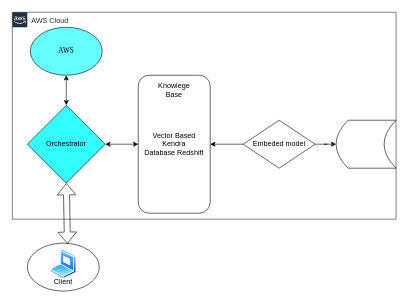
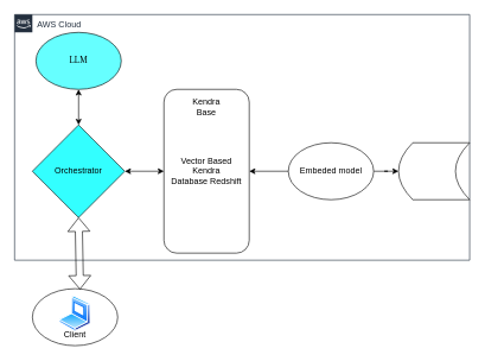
  <mxCell id="0" />
  <mxCell id="1" parent="0" />
- <mxCell id="2" value="&lt;font face=&quot;Tahoma&quot;&gt;AWS&lt;/font&gt;" style="ellipse;whiteSpace=wrap;html=1;fillColor=#66FFFF;" vertex="1" parent="1"><mxGeometry x="50" y="45" width="120" height="80" as="geometry" /></mxCell>
+ <mxCell id="2" value="&lt;font face=&quot;Tahoma&quot;&gt;LLM&lt;/font&gt;" style="ellipse;whiteSpace=wrap;html=1;fillColor=#66FFFF;" vertex="1" parent="1"><mxGeometry x="50" y="45" width="120" height="80" as="geometry" /></mxCell>
  <mxCell id="3" value="" style="endArrow=classic;startArrow=classic;html=1;rounded=0;exitX=0.5;exitY=0;exitDx=0;exitDy=0;entryX=0.5;entryY=1;entryDx=0;entryDy=0;" edge="1" parent="1" source="6" target="2"><mxGeometry width="50" height="50" relative="1" as="geometry"><mxPoint x="290" y="255" as="sourcePoint" /><mxPoint x="340" y="205" as="targetPoint" /></mxGeometry></mxCell>
  <mxCell id="4" value="AWS Cloud" style="points=[[0,0],[0.25,0],[0.5,0],[0.75,0],[1,0],[1,0.25],[1,0.5],[1,0.75],[1,1],[0.75,1],[0.5,1],[0.25,1],[0,1],[0,0.75],[0,0.5],[0,0.25]];outlineConnect=0;gradientColor=none;html=1;whiteSpace=wrap;fontSize=12;fontStyle=0;container=1;pointerEvents=0;collapsible=0;recursiveResize=0;shape=mxgraph.aws4.group;grIcon=mxgraph.aws4.group_aws_cloud_alt;strokeColor=#232F3E;fillColor=none;verticalAlign=top;align=left;spacingLeft=30;fontColor=#232F3E;dashed=0;" vertex="1" parent="1"><mxGeometry x="20" y="20" width="640" height="345" as="geometry" /></mxCell>
  <mxCell id="5" value="Vector Based&lt;div&gt;Kendra&lt;/div&gt;&lt;div&gt;Database Redshift&lt;/div&gt;" style="rounded=1;whiteSpace=wrap;html=1;" vertex="1" parent="4"><mxGeometry x="210" y="105" width="120" height="230" as="geometry" /></mxCell>
  <mxCell id="6" value="Orchestrator" style="rhombus;whiteSpace=wrap;html=1;fillColor=#33FFFF;" vertex="1" parent="4"><mxGeometry x="25" y="155" width="130" height="130" as="geometry" /></mxCell>
  <mxCell id="7" value="" style="endArrow=classic;startArrow=classic;html=1;rounded=0;exitX=1;exitY=0.5;exitDx=0;exitDy=0;entryX=0;entryY=0.5;entryDx=0;entryDy=0;" edge="1" parent="4" source="6" target="5"><mxGeometry width="50" height="50" relative="1" as="geometry"><mxPoint x="270" y="235" as="sourcePoint" /><mxPoint x="320" y="185" as="targetPoint" /></mxGeometry></mxCell>
- <mxCell id="8" value="Knowlege Base" style="text;html=1;align=center;verticalAlign=middle;whiteSpace=wrap;rounded=0;" vertex="1" parent="4"><mxGeometry x="240" y="115" width="60" height="30" as="geometry" /></mxCell>
+ <mxCell id="8" value="Kendra Base" style="text;html=1;align=center;verticalAlign=middle;whiteSpace=wrap;rounded=0;" vertex="1" parent="4"><mxGeometry x="240" y="115" width="60" height="30" as="geometry" /></mxCell>
  <mxCell id="9" value="" style="edgeStyle=orthogonalEdgeStyle;rounded=0;orthogonalLoop=1;jettySize=auto;html=1;" edge="1" parent="4" source="11" target="5"><mxGeometry relative="1" as="geometry" /></mxCell>
  <mxCell id="10" value="" style="edgeStyle=orthogonalEdgeStyle;rounded=0;orthogonalLoop=1;jettySize=auto;html=1;" edge="1" parent="4" source="11" target="12"><mxGeometry relative="1" as="geometry" /></mxCell>
- <mxCell id="11" value="Embeded model" style="rhombus;whiteSpace=wrap;html=1;" vertex="1" parent="4"><mxGeometry x="385" y="180" width="120" height="80" as="geometry" /></mxCell>
+ <mxCell id="11" value="Embeded model" style="ellipse;whiteSpace=wrap;html=1;" vertex="1" parent="4"><mxGeometry x="385" y="180" width="120" height="80" as="geometry" /></mxCell>
  <mxCell id="12" value="" style="shape=dataStorage;whiteSpace=wrap;html=1;fixedSize=1;" vertex="1" parent="4"><mxGeometry x="540" y="180" width="100" height="80" as="geometry" /></mxCell>
  <mxCell id="13" value="" style="group" vertex="1" connectable="0" parent="1"><mxGeometry x="45" y="405" width="120" height="80" as="geometry" /></mxCell>
  <mxCell id="14" value="" style="ellipse;whiteSpace=wrap;html=1;" vertex="1" parent="13"><mxGeometry width="120" height="80" as="geometry" /></mxCell>
  <mxCell id="15" value="" style="image;aspect=fixed;perimeter=ellipsePerimeter;html=1;align=center;shadow=0;dashed=0;spacingTop=3;image=img/lib/active_directory/laptop_client.svg;" vertex="1" parent="13"><mxGeometry x="37.5" y="10" width="45" height="50" as="geometry" /></mxCell>
  <mxCell id="16" value="Client" style="text;html=1;align=center;verticalAlign=middle;whiteSpace=wrap;rounded=0;" vertex="1" parent="13"><mxGeometry x="30" y="50" width="60" height="30" as="geometry" /></mxCell>
  <mxCell id="17" value="" style="shape=flexArrow;endArrow=classic;startArrow=classic;html=1;rounded=0;entryX=0.5;entryY=1;entryDx=0;entryDy=0;exitX=0.558;exitY=0.013;exitDx=0;exitDy=0;exitPerimeter=0;" edge="1" parent="1" source="14" target="6"><mxGeometry width="100" height="100" relative="1" as="geometry"><mxPoint x="110" y="375" as="sourcePoint" /><mxPoint x="360" y="175" as="targetPoint" /></mxGeometry></mxCell>
